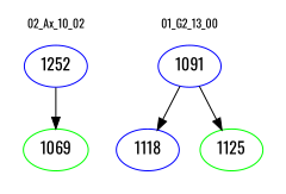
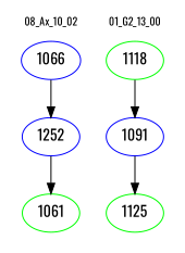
  digraph {
    fontname=Oswald
    node [color=blue fontname=Oswald]
    edge [color=black fontname=Oswald]
+   n1 [label=1066]
    n2 [label=1252]
-   n3 [color=green label=1069]
-   n4 [label=1118]
+   n3 [color=green label=1061]
+   n4 [color=green label=1118]
    n5 [label=1091]
    n6 [color=green label=1125]
    subgraph cluster_1 {
      color=white
      fontsize=10
-     label="02_Ax_10_02"
+     label="08_Ax_10_02"
+     n1
      n2
      n3
    }
    subgraph cluster_2 {
      color=white
      fontsize=10
      label="01_G2_13_00"
      n4
      n5
      n6
    }
+   n1 -> n2
    n2 -> n3
-   n5 -> n4
+   n4 -> n5
    n5 -> n6
  }
